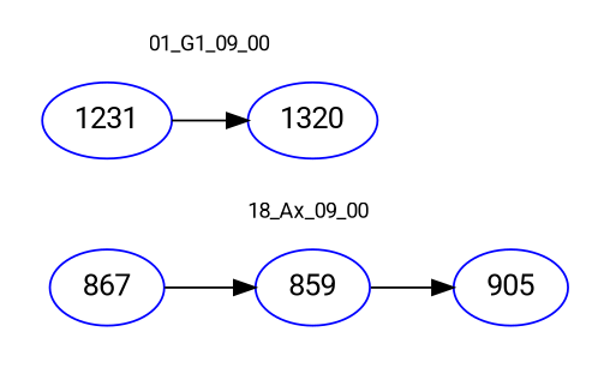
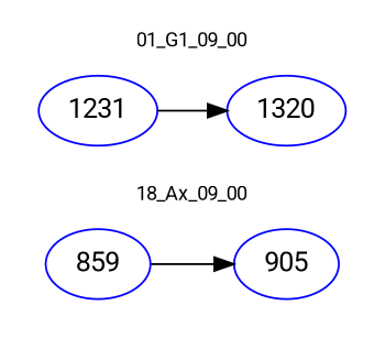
  digraph {
    fontname=Roboto
    rankdir=LR
    node [color=blue fontname=Roboto]
    edge [color=black fontname=Roboto]
-   n1 [label=867]
    n2 [label=859]
    n3 [label=905]
    n4 [label=1231]
    n5 [label=1320]
    subgraph cluster_1 {
      color=white
      fontsize=10
      label="18_Ax_09_00"
-     n1
      n2
      n3
    }
    subgraph cluster_2 {
      color=white
      fontsize=10
      label="01_G1_09_00"
      n4
      n5
    }
-   n1 -> n2
    n2 -> n3
    n4 -> n5
  }
